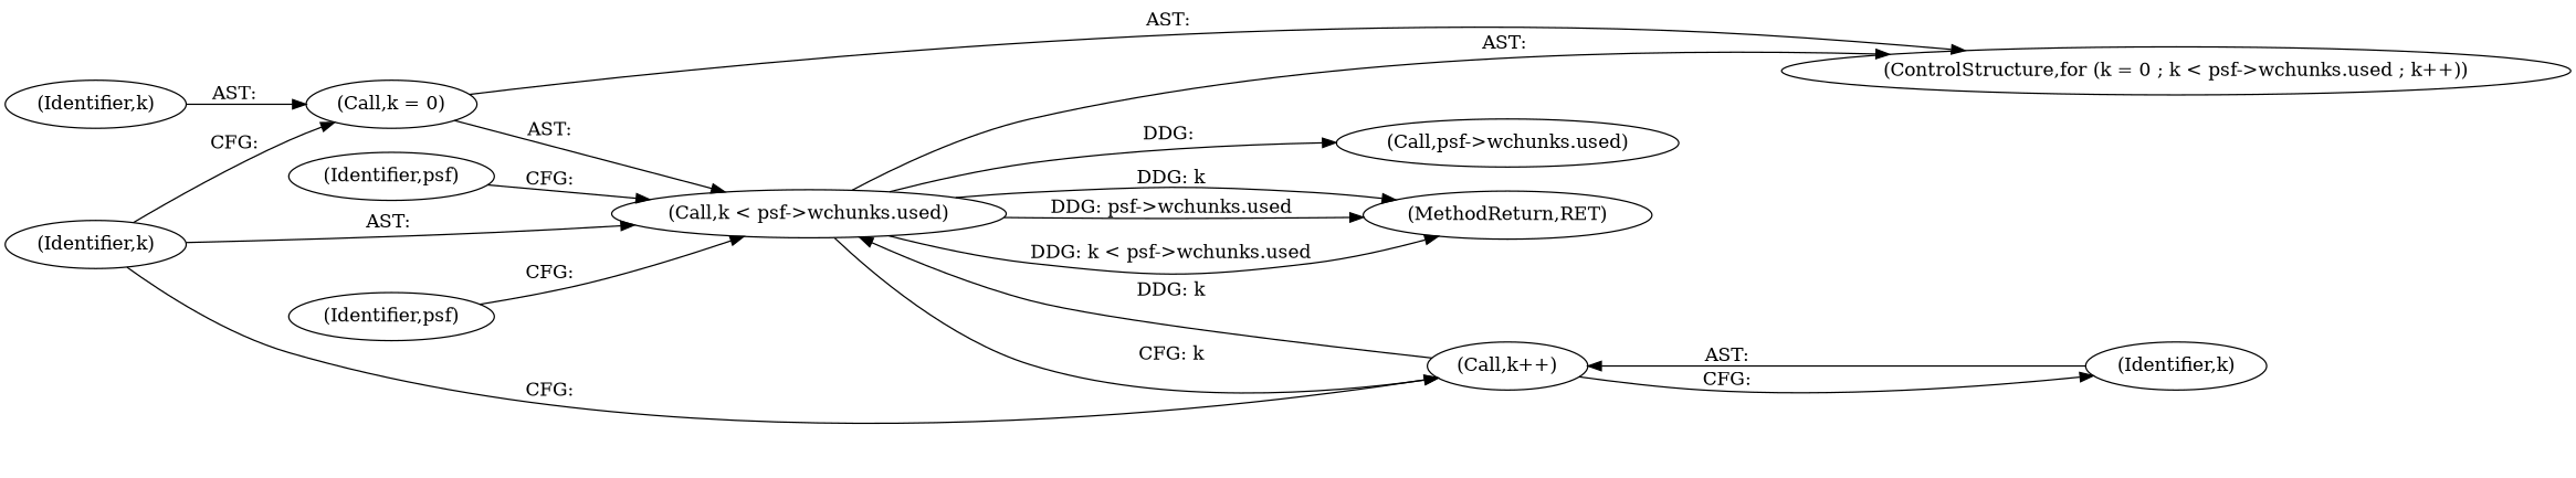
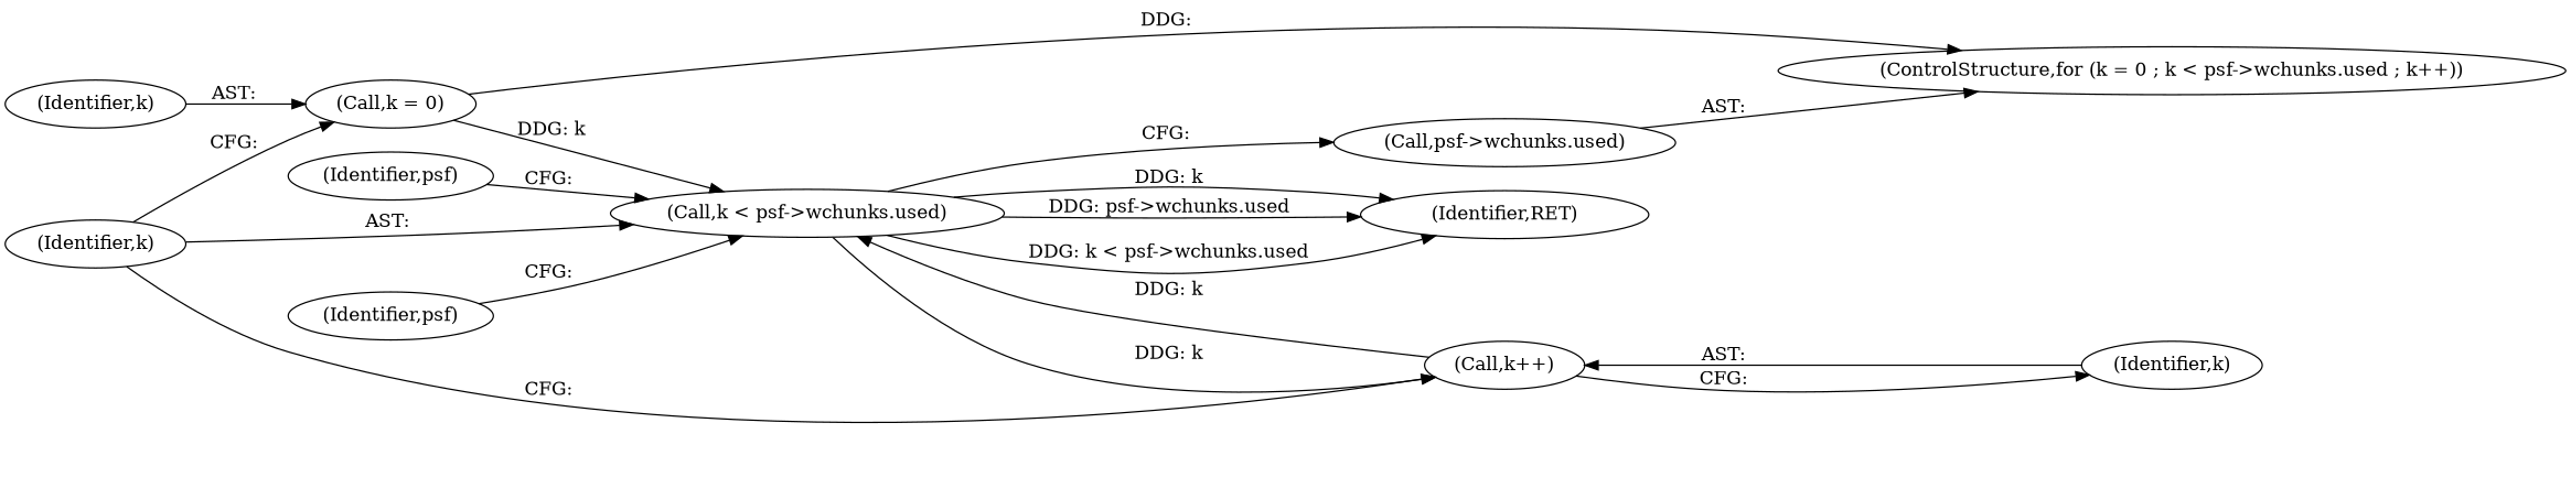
  digraph {
    rankdir=LR
    n1 [label="(Call,k < psf->wchunks.used)"]
    n2 [label="(Call,k++)"]
-   n3 [label="(MethodReturn,RET)"]
+   n3 [label="(Identifier,RET)"]
    n4 [label="(Call,psf->wchunks.used)"]
    n5 [label="(ControlStructure,for (k = 0 ; k < psf->wchunks.used ; k++))"]
    n6 [label="(Identifier,k)"]
    n7 [label="(Call,k = 0)"]
    n8 [label="(Identifier,k)"]
    n9 [label="(Identifier,k)"]
    n10 [label="(Identifier,psf)"]
    n11 [label="(Identifier,psf)"]
-   n1 -> n2 [label="CFG: k"]
+   n1 -> n2 [label="DDG: k"]
    n1 -> n3 [label="DDG: k < psf->wchunks.used"]
    n1 -> n3 [label="DDG: k"]
    n1 -> n3 [label="DDG: psf->wchunks.used"]
-   n1 -> n4 [label="DDG: "]
-   n1 -> n5 [label="AST: "]
+   n1 -> n4 [label="CFG: "]
+   n4 -> n5 [label="AST: "]
    n2 -> n1 [label="DDG: k"]
    n2 -> n6 [label="CFG: "]
    n6 -> n2 [label="AST: "]
-   n7 -> n1 [label="AST: "]
-   n7 -> n5 [label="AST: "]
+   n7 -> n1 [label="DDG: k"]
+   n7 -> n5 [label="DDG: "]
    n8 -> n7 [label="AST: "]
    n9 -> n1 [label="AST: "]
    n9 -> n2 [label="CFG: "]
    n9 -> n7 [label="CFG: "]
    n10 -> n1 [label="CFG: "]
    n11 -> n1 [label="CFG: "]
  }
